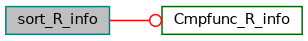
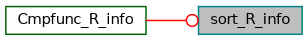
  digraph {
    rankdir=LR
    node [fontname=Helvetica fontsize=10 shape=record style=filled]
    n1 [color=teal fillcolor=grey75 fontcolor=black height=0.2 label=sort_R_info width=0.4]
    n2 [color=darkgreen fillcolor=white height=0.2 label=Cmpfunc_R_info width=0.4]
-   n1 -> n2 [color=red fontname=Helvetica fontsize=10 labelfontname=Helvetica labelfontsize=10 style=solid arrowhead=odot]
+   n2 -> n1 [color=red fontname=Helvetica fontsize=10 labelfontname=Helvetica labelfontsize=10 style=solid arrowhead=odot]
  }
